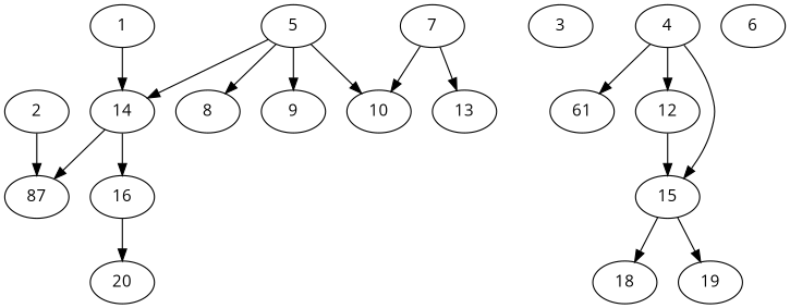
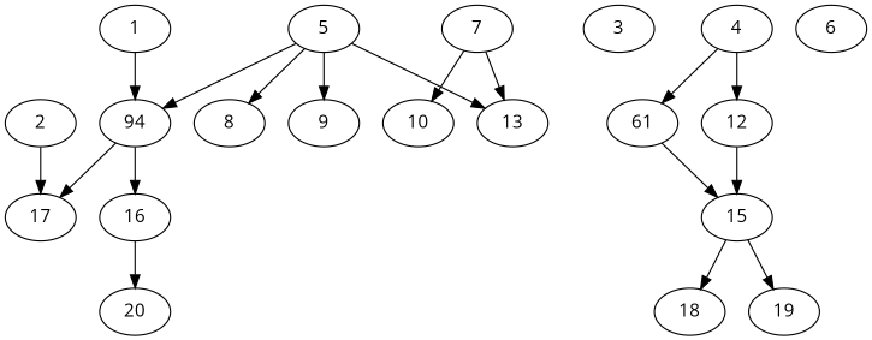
  digraph {
    fontname="Open Sans"
    node [alpha=0.09 fontname="Open Sans"]
    edge [fontname="Open Sans"]
    1 [alpha=0.04 expect_size=18894848]
-   14 [expect_size=22788096]
-   17 [alpha=0.17 expect_size=13965312 label=87]
+   14 [expect_size=22788096 label=94]
+   17 [alpha=0.17 expect_size=13965312]
    16 [expect_size=5636096]
    20 [alpha=0.15 expect_size=22530048]
    2 [alpha=0.11 expect_size=17777664]
    3 [alpha=0.18 expect_size=9082880]
    4 [alpha=0.11 expect_size=24662016]
    n9 [alpha=0.05 expect_size=39139328 label=61]
    12 [expect_size=49222656]
    15 [alpha=0.03 expect_size=48482304]
    18 [alpha=0.16 expect_size=20193280]
    19 [alpha=0.08 expect_size=27500544]
    5 [alpha=0.02 expect_size=19395584]
    8 [alpha=0.03 expect_size=25390080]
    9 [alpha=0.18 expect_size=12205056]
    10 [alpha=0.20 expect_size=45101056]
    6 [alpha=0.04 expect_size=23171072]
    7 [alpha=0.03 expect_size=51363840]
    13 [expect_size=27201536]
    1 -> 14
    14 -> 17
    14 -> 16
    16 -> 20
    2 -> 17
    4 -> n9
    4 -> 12
-   4 -> 15
+   n9 -> 15
    12 -> 15
    15 -> 18
    15 -> 19
    5 -> 14
    5 -> 8
    5 -> 9
-   5 -> 10
+   5 -> 13
    7 -> 10
    7 -> 13
  }
